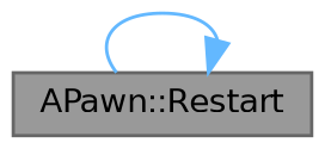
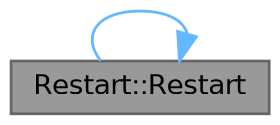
  digraph {
    rankdir=LR
-   n1 [color=gray40 fillcolor=grey60 fontcolor=black fontname=Helvetica fontsize=10 height=0.2 label="APawn::Restart" shape=box style=filled width=0.4]
+   n1 [color=gray40 fillcolor=grey60 fontcolor=black fontname=Helvetica fontsize=10 height=0.2 label="Restart::Restart" shape=box style=filled width=0.4]
    n1 -> n1 [color=steelblue1 fontname=Helvetica fontsize=10 labelfontname=Helvetica labelfontsize=10 style=solid]
  }
